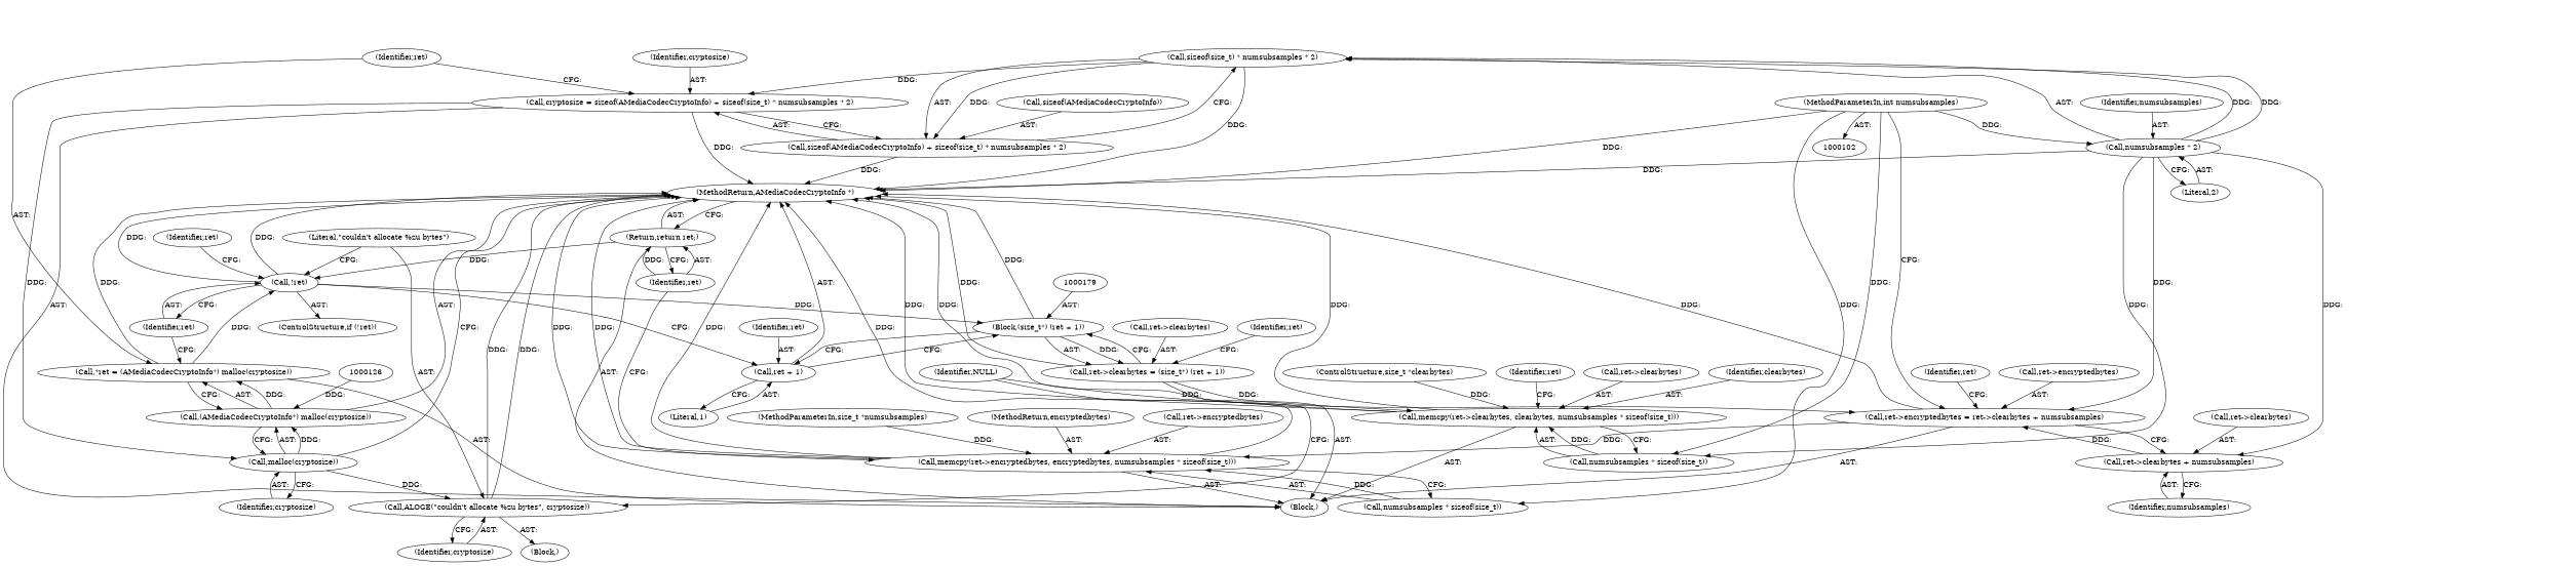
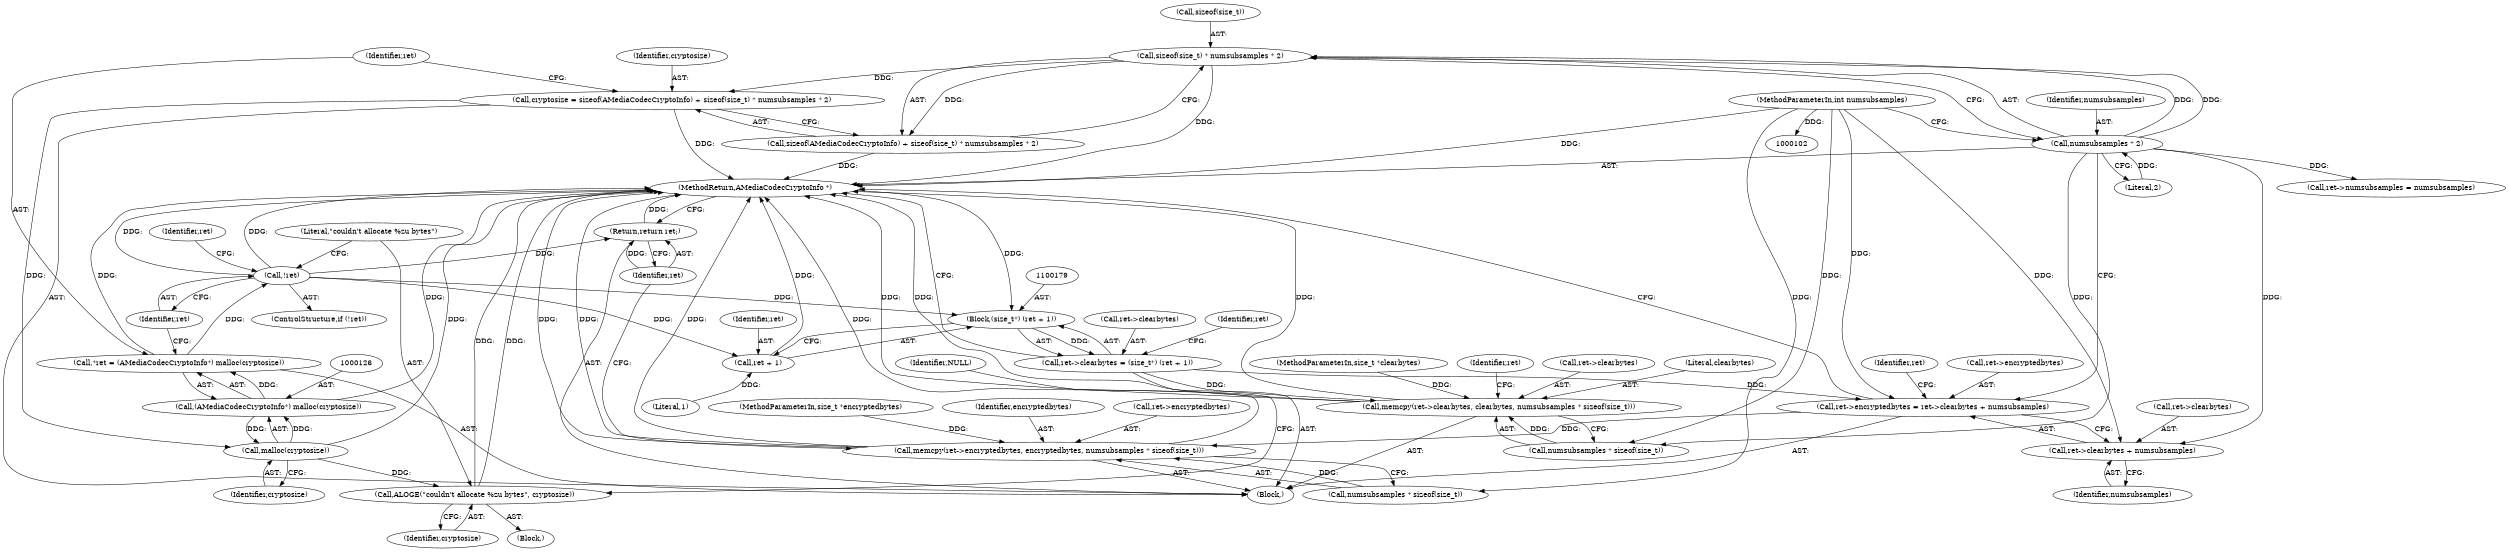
  digraph {
    n1 [label="(Call,sizeof(size_t) * numsubsamples * 2)"]
    n2 [label="(Call,numsubsamples * 2)"]
    n3 [label="(Call,cryptosize = sizeof(AMediaCodecCryptoInfo) + sizeof(size_t) * numsubsamples * 2)"]
    n4 [label="(Call,sizeof(AMediaCodecCryptoInfo) + sizeof(size_t) * numsubsamples * 2)"]
    n5 [label="(MethodReturn,AMediaCodecCryptoInfo *)"]
    n6 [label="(Call,ret->encryptedbytes = ret->clearbytes + numsubsamples)"]
    n7 [label="(Call,ret->clearbytes + numsubsamples)"]
    n8 [label="(Call,numsubsamples * sizeof(size_t))"]
+   n9 [label="(Call,ret->numsubsamples = numsubsamples)"]
    n10 [label="(Literal,2)"]
    n11 [label="(Call,malloc(cryptosize))"]
    n12 [label="(Block,)"]
    n13 [label="(Return,return ret;)"]
    n14 [label="(Call,memcpy(ret->encryptedbytes, encryptedbytes, numsubsamples * sizeof(size_t)))"]
    n15 [label="(Identifier,numsubsamples)"]
    n16 [label="(Call,memcpy(ret->clearbytes, clearbytes, numsubsamples * sizeof(size_t)))"]
    n17 [label="(MethodParameterIn,int numsubsamples)"]
    n18 [label="(Call,numsubsamples * sizeof(size_t))"]
    1000102
    n20 [label="(Call,(AMediaCodecCryptoInfo*) malloc(cryptosize))"]
    n21 [label="(Call,ALOGE(\"couldn't allocate %zu bytes\", cryptosize))"]
    n22 [label="(Identifier,cryptosize)"]
    n23 [label="(Call,*ret = (AMediaCodecCryptoInfo*) malloc(cryptosize))"]
    n24 [label="(Identifier,cryptosize)"]
    n25 [label="(Block,)"]
    n26 [label="(Call,!ret)"]
    n27 [label="(Block,(size_t*) (ret + 1))"]
    n28 [label="(Call,ret + 1)"]
    n29 [label="(Identifier,ret)"]
    n30 [label="(ControlStructure,if (!ret))"]
    n31 [label="(Call,ret->clearbytes = (size_t*) (ret + 1))"]
    n32 [label="(Literal,1)"]
    n33 [label="(Identifier,ret)"]
    n34 [label="(Identifier,ret)"]
    n35 [label="(Identifier,cryptosize)"]
-   n36 [label="(Call,sizeof(AMediaCodecCryptoInfo))"]
    n37 [label="(Identifier,ret)"]
-   n38 [label="(MethodParameterIn,size_t *numsubsamples)"]
-   n39 [label="(MethodReturn,encryptedbytes)"]
-   n40 [label="(ControlStructure,size_t *clearbytes)"]
+   n38 [label="(MethodParameterIn,size_t *encryptedbytes)"]
+   n39 [label="(Identifier,encryptedbytes)"]
+   n40 [label="(MethodParameterIn,size_t *clearbytes)"]
    n41 [label="(Identifier,ret)"]
    n42 [label="(Call,ret->clearbytes)"]
    n43 [label="(Identifier,ret)"]
    n44 [label="(Identifier,NULL)"]
    n45 [label="(Call,ret->encryptedbytes)"]
    n46 [label="(Identifier,ret)"]
    n47 [label="(Call,ret->clearbytes)"]
    n48 [label="(Literal,\"couldn't allocate %zu bytes\")"]
    n49 [label="(Call,ret->encryptedbytes)"]
-   n50 [label="(Identifier,clearbytes)"]
+   n50 [label="(Literal,clearbytes)"]
    n51 [label="(Call,ret->clearbytes)"]
+   n52 [label="(Call,sizeof(size_t))"]
    n53 [label="(Identifier,numsubsamples)"]
    n54 [label="(Identifier,ret)"]
    1000126
-   1000179
+   1000179 [label=1100179]
+   n1 -> n2 [label="CFG: "]
    n1 -> n3 [label="DDG: "]
    n1 -> n4 [label="AST: "]
    n1 -> n4 [label="DDG: "]
    n1 -> n5 [label="DDG: "]
    n2 -> n1 [label="AST: "]
    n2 -> n1 [label="DDG: "]
    n2 -> n1 [label="DDG: "]
-   n2 -> n5 [label="DDG: "]
-   n2 -> n6 [label="DDG: "]
+   n2 -> n5 [label="AST: "]
+   n2 -> n6 [label="CFG: "]
    n2 -> n7 [label="DDG: "]
    n2 -> n8 [label="DDG: "]
+   n2 -> n9 [label="DDG: "]
    n2 -> n10 [label="CFG: "]
    n3 -> n4 [label="CFG: "]
    n3 -> n5 [label="DDG: "]
    n3 -> n11 [label="DDG: "]
    n3 -> n12 [label="AST: "]
    n4 -> n1 [label="CFG: "]
    n4 -> n3 [label="AST: "]
    n4 -> n5 [label="DDG: "]
    n5 -> n13 [label="CFG: "]
-   n6 -> n5 [label="DDG: "]
+   n6 -> n5 [label="CFG: "]
    n6 -> n7 [label="CFG: "]
    n6 -> n12 [label="AST: "]
    n6 -> n14 [label="DDG: "]
-   n7 -> n6 [label="DDG: "]
+   n7 -> n6 [label="AST: "]
    n7 -> n15 [label="CFG: "]
    n8 -> n16 [label="AST: "]
    n8 -> n16 [label="DDG: "]
-   n10 -> n2 [label="AST: "]
-   n11 -> n5 [label="CFG: "]
+   n10 -> n2 [label="DDG: "]
+   n11 -> n5 [label="DDG: "]
    n11 -> n20 [label="AST: "]
    n11 -> n20 [label="DDG: "]
    n11 -> n21 [label="DDG: "]
    n11 -> n22 [label="CFG: "]
-   n13 -> n5 [label="AST: "]
+   n13 -> n5 [label="DDG: "]
    n13 -> n12 [label="AST: "]
    n13 -> n33 [label="CFG: "]
    n14 -> n5 [label="DDG: "]
    n14 -> n5 [label="DDG: "]
    n14 -> n5 [label="DDG: "]
    n14 -> n5 [label="DDG: "]
    n14 -> n12 [label="AST: "]
    n14 -> n18 [label="CFG: "]
    n15 -> n7 [label="AST: "]
    n16 -> n5 [label="DDG: "]
    n16 -> n5 [label="DDG: "]
    n16 -> n5 [label="DDG: "]
    n16 -> n8 [label="CFG: "]
    n16 -> n12 [label="AST: "]
-   n17 -> n2 [label="DDG: "]
+   n17 -> n2 [label="CFG: "]
    n17 -> n5 [label="DDG: "]
-   n17 -> n6 [label="CFG: "]
+   n17 -> n6 [label="DDG: "]
+   n17 -> n7 [label="DDG: "]
    n17 -> n8 [label="DDG: "]
    n17 -> n18 [label="DDG: "]
-   n17 -> 1000102 [label="AST: "]
+   n17 -> 1000102 [label="DDG: "]
    n18 -> n14 [label="AST: "]
    n18 -> n14 [label="DDG: "]
-   n20 -> n5 [label="AST: "]
-   n20 -> n11 [label="CFG: "]
+   n20 -> n5 [label="DDG: "]
+   n20 -> n11 [label="DDG: "]
    n20 -> n23 [label="AST: "]
    n20 -> n23 [label="DDG: "]
    n21 -> n5 [label="DDG: "]
    n21 -> n5 [label="DDG: "]
    n21 -> n24 [label="CFG: "]
    n21 -> n25 [label="AST: "]
    n22 -> n11 [label="AST: "]
    n23 -> n5 [label="DDG: "]
    n23 -> n12 [label="AST: "]
-   n23 -> n20 [label="CFG: "]
+   n23 -> n20 [label="AST: "]
    n23 -> n26 [label="DDG: "]
    n24 -> n21 [label="AST: "]
    n26 -> n5 [label="DDG: "]
    n26 -> n5 [label="DDG: "]
-   n13 -> n26 [label="DDG: "]
+   n26 -> n13 [label="DDG: "]
    n26 -> n27 [label="DDG: "]
-   n26 -> n28 [label="CFG: "]
+   n26 -> n28 [label="DDG: "]
    n26 -> n29 [label="CFG: "]
    n26 -> n30 [label="AST: "]
-   n27 -> n5 [label="DDG: "]
+   n5 -> n27 [label="DDG: "]
    n27 -> n28 [label="CFG: "]
    n27 -> n31 [label="AST: "]
    n27 -> n31 [label="DDG: "]
-   n28 -> n5 [label="AST: "]
-   n28 -> n27 [label="CFG: "]
-   n28 -> n32 [label="CFG: "]
+   n28 -> n5 [label="DDG: "]
+   n28 -> n27 [label="AST: "]
    n29 -> n23 [label="CFG: "]
    n29 -> n26 [label="AST: "]
-   n31 -> n5 [label="DDG: "]
-   n44 -> n6 [label="DDG: "]
+   n31 -> n5 [label="CFG: "]
+   n31 -> n6 [label="DDG: "]
    n31 -> n12 [label="AST: "]
    n31 -> n16 [label="DDG: "]
-   n31 -> n27 [label="CFG: "]
-   n32 -> n28 [label="AST: "]
+   n31 -> n27 [label="AST: "]
+   n32 -> n28 [label="DDG: "]
    n33 -> n13 [label="AST: "]
    n33 -> n13 [label="DDG: "]
    n33 -> n14 [label="CFG: "]
    n34 -> n26 [label="CFG: "]
    n35 -> n3 [label="AST: "]
-   n36 -> n4 [label="AST: "]
    n37 -> n6 [label="CFG: "]
    n38 -> n14 [label="DDG: "]
    n39 -> n14 [label="AST: "]
    n40 -> n16 [label="DDG: "]
    n41 -> n16 [label="CFG: "]
    n42 -> n16 [label="AST: "]
    n43 -> n28 [label="AST: "]
    n44 -> n21 [label="CFG: "]
    n45 -> n14 [label="AST: "]
    n46 -> n31 [label="CFG: "]
    n47 -> n7 [label="AST: "]
    n48 -> n21 [label="AST: "]
    n48 -> n26 [label="CFG: "]
    n49 -> n6 [label="AST: "]
    n50 -> n16 [label="AST: "]
    n51 -> n31 [label="AST: "]
+   n52 -> n1 [label="AST: "]
    n53 -> n2 [label="AST: "]
    n54 -> n3 [label="CFG: "]
    n54 -> n23 [label="AST: "]
-   1000126 -> n20 [label="DDG: "]
+   1000126 -> n20 [label="AST: "]
    1000179 -> n27 [label="AST: "]
  }
